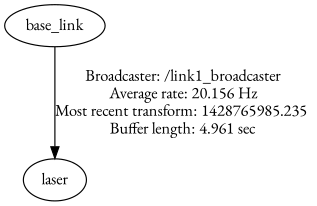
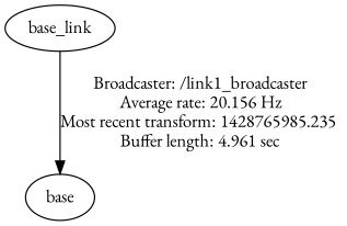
  digraph {
    fontname="EB Garamond"
    node [fontname="EB Garamond"]
    base_link
-   laser
+   laser [label=base]
    base_link -> laser [label="Broadcaster: /link1_broadcaster\nAverage rate: 20.156 Hz\nMost recent transform: 1428765985.235 \nBuffer length: 4.961 sec\n" fontname="EB Garamond"]
  }
